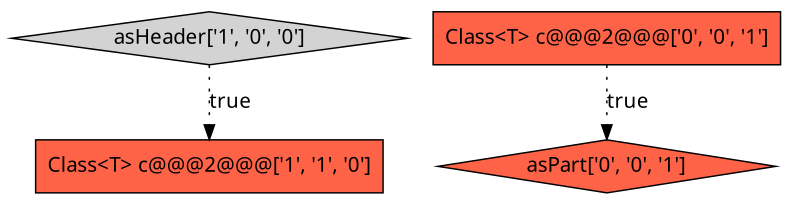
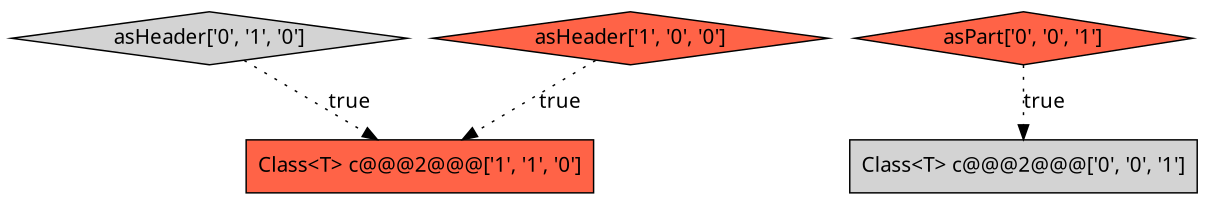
  digraph {
    fontname="Noto Sans"
    node [fillcolor=tomato fontname="Noto Sans" shape=diamond style=filled]
    edge [fontname="Noto Sans" style=dotted]
    n1 [label="Class<T> c@@@2@@@['1', '1', '0']" shape=box]
-   n2 [label="Class<T> c@@@2@@@['0', '0', '1']" shape=box]
+   n2 [fillcolor=lightgray label="Class<T> c@@@2@@@['0', '0', '1']" shape=box]
    n3 [label="asPart['0', '0', '1']"]
-   n5 [fillcolor=lightgray label="asHeader['1', '0', '0']"]
-   n2 -> n3 [label=true]
+   n4 [fillcolor=lightgray label="asHeader['0', '1', '0']"]
+   n5 [label="asHeader['1', '0', '0']"]
+   n3 -> n2 [label=true]
+   n4 -> n1 [label=true]
    n5 -> n1 [label=true]
  }
